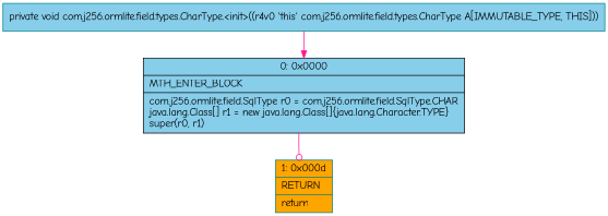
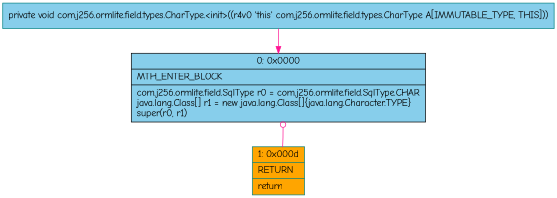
  digraph {
    fontname="Comic Neue"
    node [shape=record style=filled fillcolor=skyblue color=teal fontname="Comic Neue"]
    edge [color=deeppink fontname="Comic Neue"]
    n1 [label="{0\:\ 0x0000|MTH_ENTER_BLOCK\l|com.j256.ormlite.field.SqlType r0 = com.j256.ormlite.field.SqlType.CHAR\ljava.lang.Class[] r1 = new java.lang.Class[]\{java.lang.Character.TYPE\}\lsuper(r0, r1)\l}" color=black]
    n2 [label="{1\:\ 0x000d|RETURN\l|return\l}" fillcolor=orange]
    n3 [label="{private void com.j256.ormlite.field.types.CharType.\<init\>((r4v0 'this' com.j256.ormlite.field.types.CharType A[IMMUTABLE_TYPE, THIS])) }"]
-   n1 -> n2 [arrowhead=odot]
+   n2 -> n1 [arrowhead=odot]
    n3 -> n1 [arrowhead=normal]
  }
